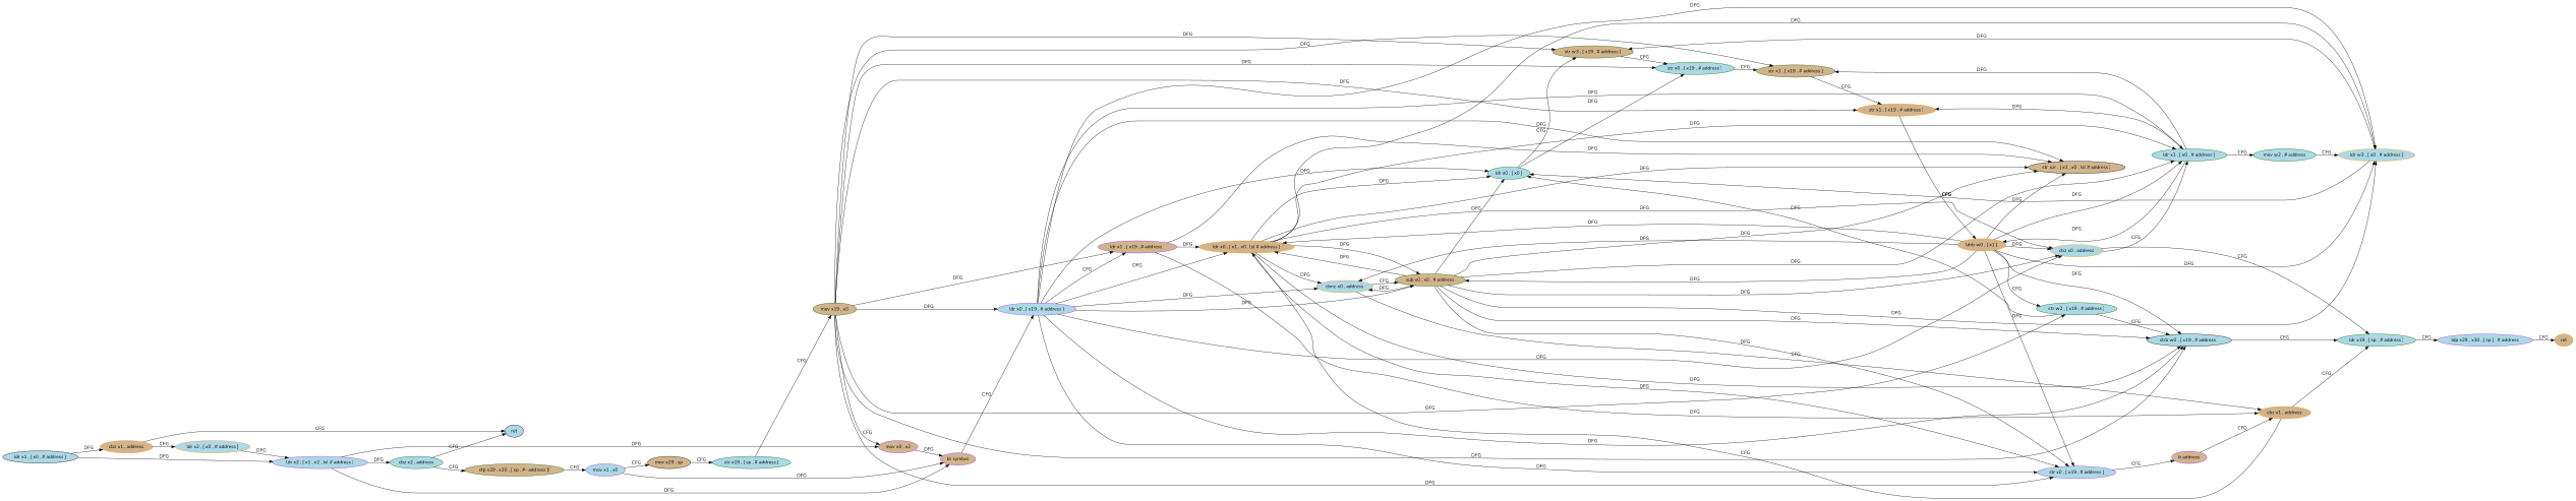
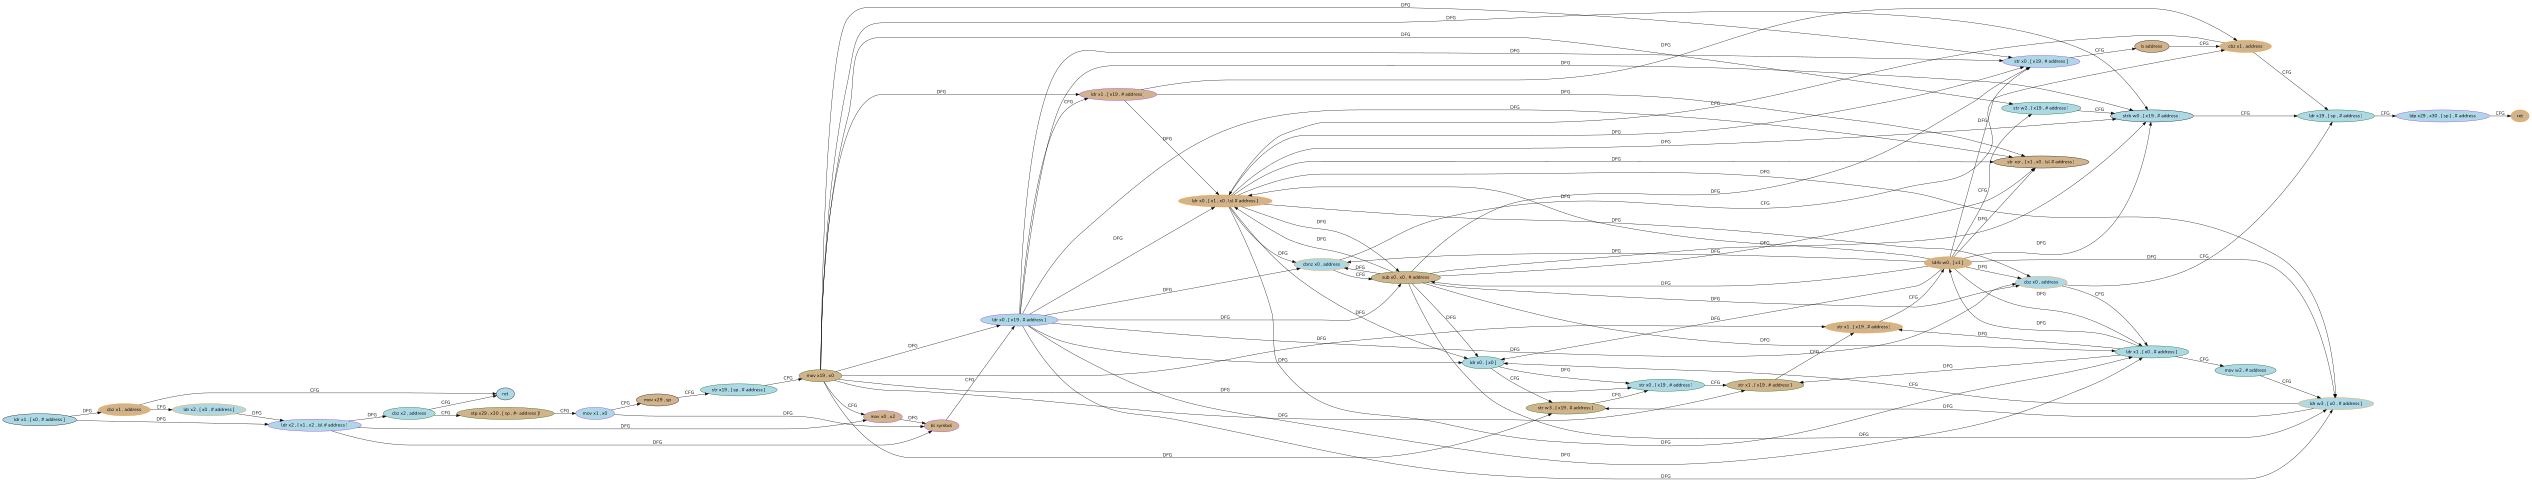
  digraph {
    fontname=Nunito
    rankdir=LR
    node [color=darkgreen fillcolor=lightblue fontname=Nunito style=filled]
    edge [fontname=Nunito]
    n1 [color=black label="ldr x1 , [ x0 , # address ]"]
    n2 [color=darkorange fillcolor=tan label="cbz x1 , address"]
    n3 [color=purple label="ldr x2 , [ x1 , x2 , lsl # address ]"]
    n4 [color=black label=ret]
    n5 [color=darkorange label="ldr x2 , [ x0 , # address ]"]
    n6 [label="cbz x2 , address"]
    n7 [color=purple fillcolor=tan label="mov x0 , x2"]
    n8 [color=purple fillcolor=tan label="bl symbol"]
    n9 [fillcolor=tan label="stp x29 , x30 , [ sp , #- address ]!"]
    n10 [color=purple label="ldr x0 , [ x19 , # address ]"]
    n11 [color=purple label="mov x1 , x0"]
    n12 [color=black fillcolor=tan label="mov x29 , sp"]
    n13 [label="str x19 , [ sp , # address ]"]
    n14 [fillcolor=tan label="mov x19 , x0"]
    n15 [color=purple fillcolor=tan label="ldr x1 , [ x19 , # address ]"]
    n16 [color=purple label="str x0 , [ x19 , # address ]"]
    n17 [fillcolor=tan label="str w3 , [ x19 , # address ]"]
    n18 [label="str x0 , [ x19 , # address ]"]
    n19 [fillcolor=tan label="str x1 , [ x19 , # address ]"]
    n20 [color=darkorange fillcolor=tan label="str x1 , [ x19 , # address ]"]
    n21 [label="str w2 , [ x19 , # address ]"]
    n22 [color=black label="strb w0 , [ x19 , # address ]"]
    n23 [color=black fillcolor=tan label="str xzr , [ x1 , x0 , lsl # address ]"]
    n24 [color=darkorange label="cbnz x0 , address"]
    n25 [fillcolor=tan label="sub x0 , x0 , # address"]
    n26 [color=darkorange fillcolor=tan label="ldr x0 , [ x1 , x0 , lsl # address ]"]
    n27 [color=darkorange label="cbz x0 , address"]
    n28 [label="ldr x1 , [ x0 , # address ]"]
    n29 [color=darkorange label="ldr w3 , [ x0 , # address ]"]
    n30 [label="ldr x0 , [ x0 ]"]
    n31 [color=darkorange fillcolor=tan label="cbz x1 , address"]
-   n32 [color=purple fillcolor=tan label="b address"]
+   n32 [color=black fillcolor=tan label="b address"]
    n33 [color=darkorange fillcolor=tan label="ldrb w0 , [ x1 ]"]
    n34 [label="ldr x19 , [ sp , # address ]"]
    n35 [label="mov w2 , # address"]
    n36 [color=purple label="ldp x29 , x30 , [ sp ] , # address"]
    n37 [color=darkorange fillcolor=tan label=ret]
    n1 -> n2 [label=DFG]
    n1 -> n3 [label=DFG]
    n2 -> n4 [label=CFG]
    n2 -> n5 [label=CFG]
    n3 -> n6 [label=DFG]
    n3 -> n7 [label=DFG]
    n3 -> n8 [label=DFG]
    n5 -> n3 [label=DFG]
    n6 -> n4 [label=CFG]
    n6 -> n9 [label=CFG]
    n7 -> n8 [label=DFG]
    n8 -> n10 [label=CFG]
    n9 -> n11 [label=CFG]
    n10 -> n15 [label=CFG]
    n10 -> n16 [label=DFG]
    n10 -> n22 [label=DFG]
    n10 -> n23 [label=DFG]
    n10 -> n24 [label=DFG]
    n10 -> n25 [label=DFG]
    n10 -> n26 [label=DFG]
    n10 -> n27 [label=DFG]
    n10 -> n28 [label=DFG]
    n10 -> n29 [label=DFG]
    n10 -> n30 [label=DFG]
    n11 -> n8 [label=DFG]
    n11 -> n12 [label=CFG]
    n12 -> n13 [label=CFG]
    n13 -> n14 [label=CFG]
    n14 -> n7 [label=CFG]
    n14 -> n10 [label=DFG]
    n14 -> n15 [label=DFG]
    n14 -> n16 [label=DFG]
    n14 -> n17 [label=DFG]
    n14 -> n18 [label=DFG]
    n14 -> n19 [label=DFG]
    n14 -> n20 [label=DFG]
    n14 -> n21 [label=DFG]
    n14 -> n22 [label=DFG]
    n15 -> n23 [label=DFG]
    n15 -> n26 [label=DFG]
    n15 -> n31 [label=DFG]
    n16 -> n32 [label=CFG]
    n17 -> n18 [label=CFG]
    n18 -> n19 [label=CFG]
    n19 -> n20 [label=CFG]
    n20 -> n33 [label=CFG]
    n21 -> n22 [label=CFG]
    n22 -> n34 [label=CFG]
    n24 -> n25 [label=CFG]
    n24 -> n31 [label=CFG]
    n25 -> n16 [label=DFG]
    n25 -> n22 [label=DFG]
    n25 -> n23 [label=DFG]
    n25 -> n24 [label=DFG]
    n25 -> n26 [label=DFG]
    n25 -> n27 [label=DFG]
    n25 -> n28 [label=DFG]
    n25 -> n29 [label=DFG]
    n25 -> n30 [label=DFG]
    n26 -> n16 [label=DFG]
    n26 -> n22 [label=DFG]
    n26 -> n23 [label=DFG]
    n26 -> n24 [label=DFG]
    n26 -> n25 [label=DFG]
    n26 -> n27 [label=DFG]
    n26 -> n28 [label=DFG]
    n26 -> n29 [label=DFG]
    n26 -> n30 [label=DFG]
    n27 -> n28 [label=CFG]
    n27 -> n34 [label=CFG]
    n28 -> n19 [label=DFG]
    n28 -> n20 [label=DFG]
    n28 -> n33 [label=DFG]
    n28 -> n35 [label=CFG]
    n29 -> n17 [label=DFG]
    n29 -> n30 [label=CFG]
    n30 -> n17 [label=CFG]
    n30 -> n18 [label=DFG]
    n31 -> n26 [label=CFG]
    n31 -> n34 [label=CFG]
    n32 -> n31 [label=CFG]
    n33 -> n16 [label=DFG]
    n33 -> n21 [label=CFG]
    n33 -> n22 [label=DFG]
    n33 -> n23 [label=DFG]
    n33 -> n24 [label=DFG]
    n33 -> n25 [label=DFG]
    n33 -> n26 [label=DFG]
    n33 -> n27 [label=DFG]
    n33 -> n28 [label=DFG]
    n33 -> n29 [label=DFG]
-   n21 -> n30 [label=DFG]
+   n33 -> n30 [label=DFG]
    n34 -> n36 [label=CFG]
    n35 -> n29 [label=CFG]
    n36 -> n37 [label=CFG]
  }
